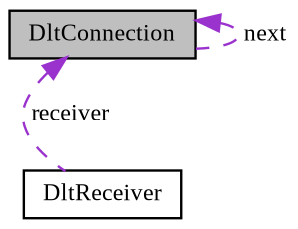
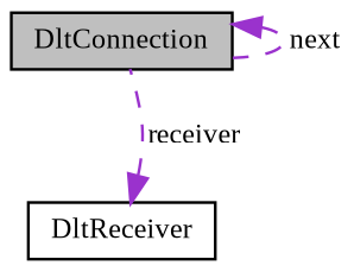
  digraph {
    fontname="Liberation Serif"
    node [color=black fontname="Liberation Serif" fontsize=10 shape=record style=filled]
    edge [color=darkorchid3 dir=back fontname="Liberation Serif" fontsize=10 labelfontname=FreeSans labelfontsize=10 style=dashed]
    n1 [fillcolor=grey75 fontcolor=black height=0.2 label=DltConnection width=0.4]
    n2 [fillcolor=white height=0.2 label=DltReceiver width=0.4]
    n1 -> n1 [label=" next"]
-   n1 -> n2 [label=" receiver"]
+   n2 -> n1 [label=" receiver"]
  }
